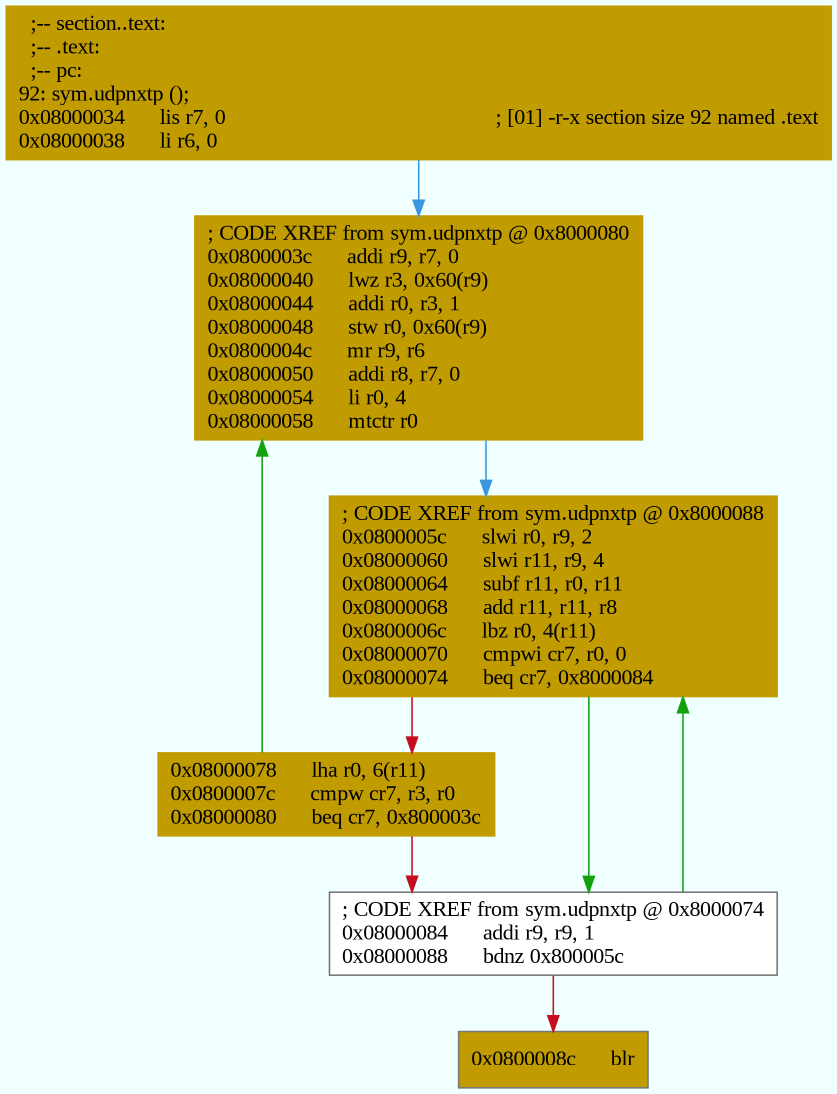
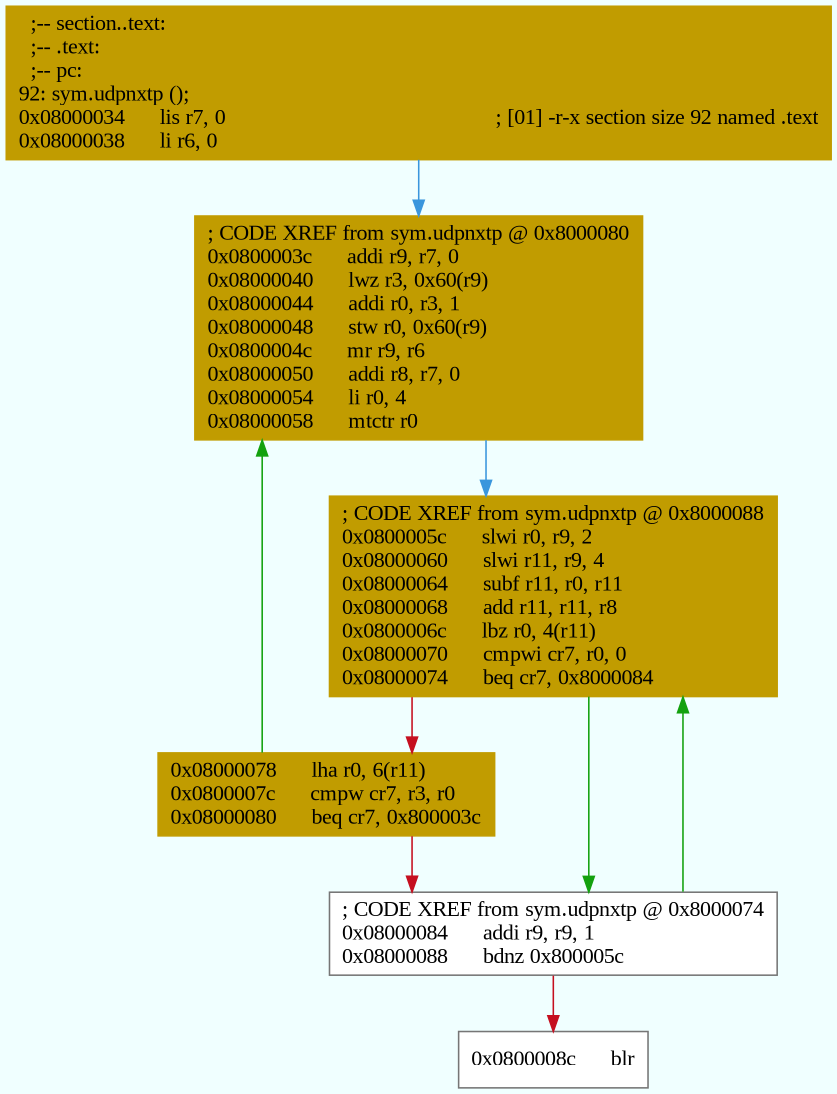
  digraph {
    bgcolor=azure
    fontname="Liberation Serif"
    fontsize=8
    splines=ortho
    node [color="#c19c00" fillcolor="#c19c00" fontname="Liberation Serif" shape=box style=filled]
    edge [arrowhead=normal color="#c50f1f" fontname="Liberation Serif"]
    n1 [label="  ;-- section..text:\l  ;-- .text:\l  ;-- pc:\l92: sym.udpnxtp ();\l0x08000034      lis r7, 0                                              ; [01] -r-x section size 92 named .text\l0x08000038      li r6, 0\l"]
    n2 [label="; CODE XREF from sym.udpnxtp @ 0x8000080\l0x0800003c      addi r9, r7, 0\l0x08000040      lwz r3, 0x60(r9)\l0x08000044      addi r0, r3, 1\l0x08000048      stw r0, 0x60(r9)\l0x0800004c      mr r9, r6\l0x08000050      addi r8, r7, 0\l0x08000054      li r0, 4\l0x08000058      mtctr r0\l"]
    n3 [label="; CODE XREF from sym.udpnxtp @ 0x8000088\l0x0800005c      slwi r0, r9, 2\l0x08000060      slwi r11, r9, 4\l0x08000064      subf r11, r0, r11\l0x08000068      add r11, r11, r8\l0x0800006c      lbz r0, 4(r11)\l0x08000070      cmpwi cr7, r0, 0\l0x08000074      beq cr7, 0x8000084\l"]
    n4 [label="0x08000078      lha r0, 6(r11)\l0x0800007c      cmpw cr7, r3, r0\l0x08000080      beq cr7, 0x800003c\l"]
    n5 [color="#767676" fillcolor=white label="; CODE XREF from sym.udpnxtp @ 0x8000074\l0x08000084      addi r9, r9, 1\l0x08000088      bdnz 0x800005c\l"]
-   n6 [color="#767676" label="0x0800008c      blr\l"]
+   n6 [color="#767676" fillcolor=white label="0x0800008c      blr\l"]
    n1 -> n2 [color="#3a96dd"]
    n2 -> n3 [color="#3a96dd"]
    n3 -> n4
    n3 -> n5 [color="#13a10e"]
    n4 -> n2 [color="#13a10e"]
    n4 -> n5
    n5 -> n3 [color="#13a10e"]
    n5 -> n6
  }
